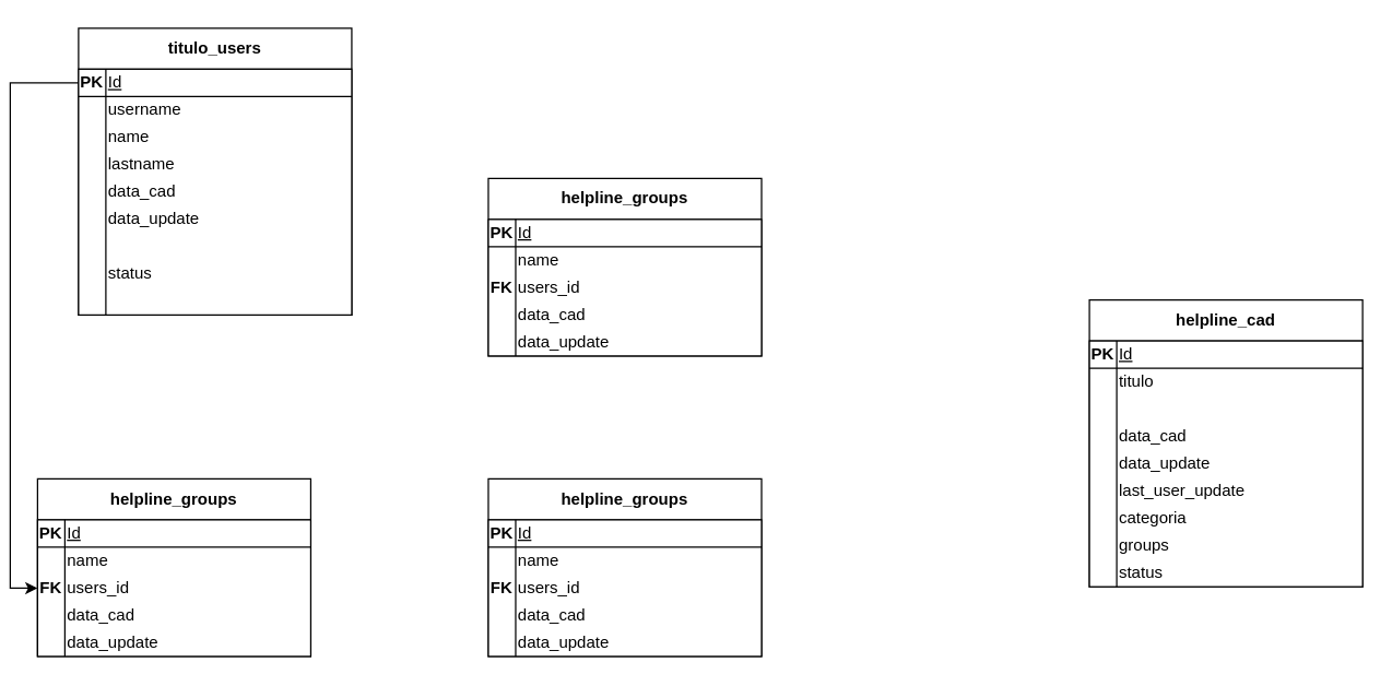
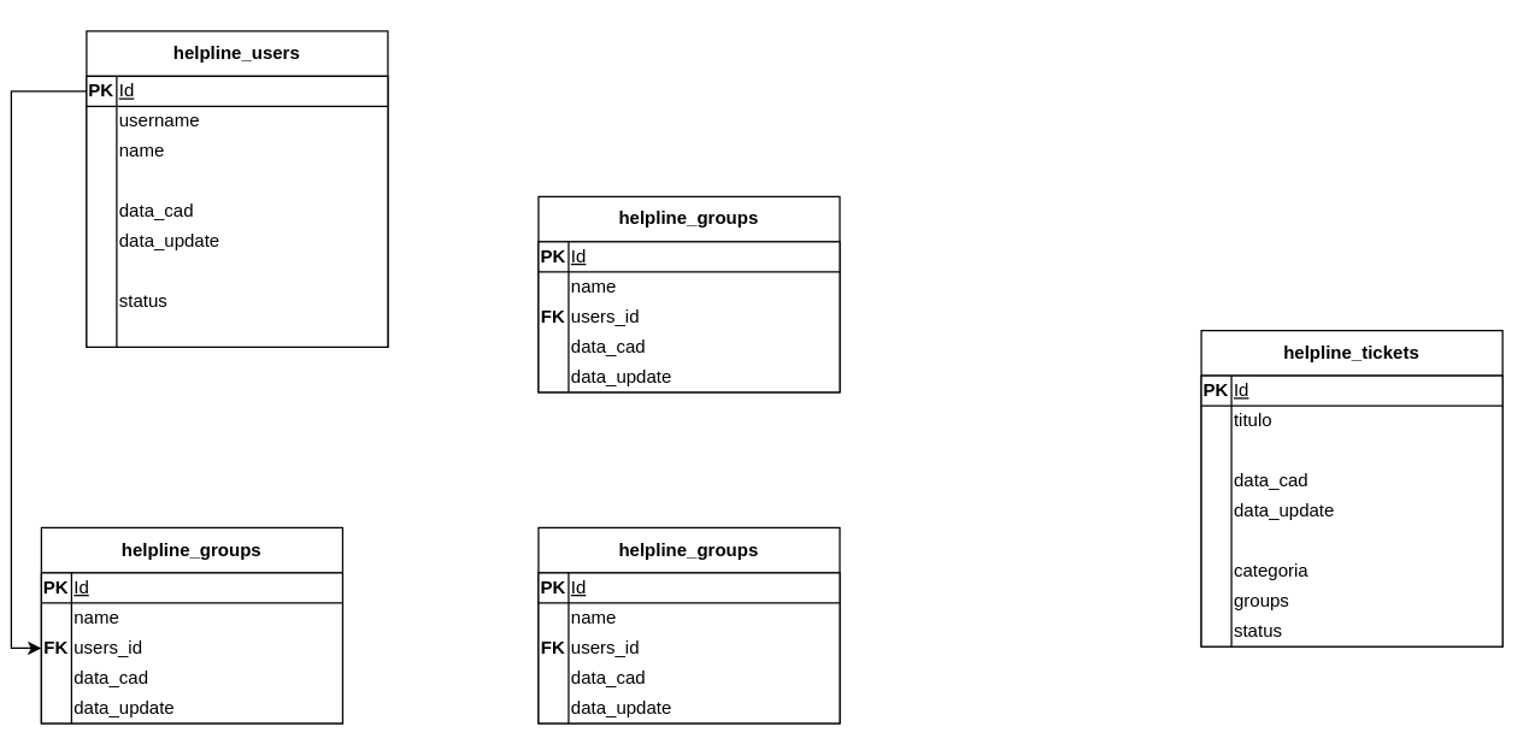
  <mxCell id="0" />
  <mxCell id="1" parent="0" />
- <mxCell id="2" value="helpline_cad" style="swimlane;whiteSpace=wrap;html=1;startSize=30;" vertex="1" parent="1"><mxGeometry x="790" y="219" width="200" height="210" as="geometry" /></mxCell>
+ <mxCell id="2" value="helpline_tickets" style="swimlane;whiteSpace=wrap;html=1;startSize=30;" vertex="1" parent="1"><mxGeometry x="790" y="219" width="200" height="210" as="geometry" /></mxCell>
  <mxCell id="3" value="" style="shape=internalStorage;whiteSpace=wrap;html=1;backgroundOutline=1;" vertex="1" parent="2"><mxGeometry y="30" width="200" height="180" as="geometry" /></mxCell>
  <mxCell id="4" value="Id" style="text;html=1;align=left;verticalAlign=middle;whiteSpace=wrap;rounded=0;fontStyle=4;" vertex="1" parent="2"><mxGeometry x="20" y="30" width="70" height="20" as="geometry" /></mxCell>
  <mxCell id="5" value="titulo" style="text;html=1;align=left;verticalAlign=middle;whiteSpace=wrap;rounded=0;" vertex="1" parent="2"><mxGeometry x="20" y="50" width="70" height="20" as="geometry" /></mxCell>
  <mxCell id="6" value="PK" style="text;html=1;align=center;verticalAlign=middle;whiteSpace=wrap;rounded=0;fontStyle=1;" vertex="1" parent="2"><mxGeometry y="30" width="20" height="20" as="geometry" /></mxCell>
  <mxCell id="7" value="data_cad" style="text;html=1;align=left;verticalAlign=middle;whiteSpace=wrap;rounded=0;" vertex="1" parent="2"><mxGeometry x="20" y="90" width="70" height="20" as="geometry" /></mxCell>
  <mxCell id="8" value="data_update" style="text;html=1;align=left;verticalAlign=middle;whiteSpace=wrap;rounded=0;" vertex="1" parent="2"><mxGeometry x="20" y="110" width="70" height="20" as="geometry" /></mxCell>
- <mxCell id="9" value="last_user_update" style="text;html=1;align=left;verticalAlign=middle;whiteSpace=wrap;rounded=0;" vertex="1" parent="2"><mxGeometry x="20" y="130" width="100" height="20" as="geometry" /></mxCell>
  <mxCell id="10" value="categoria" style="text;html=1;align=left;verticalAlign=middle;whiteSpace=wrap;rounded=0;" vertex="1" parent="2"><mxGeometry x="20" y="150" width="70" height="20" as="geometry" /></mxCell>
  <mxCell id="11" value="groups" style="text;html=1;align=left;verticalAlign=middle;whiteSpace=wrap;rounded=0;" vertex="1" parent="2"><mxGeometry x="20" y="170" width="70" height="20" as="geometry" /></mxCell>
  <mxCell id="12" value="status" style="text;html=1;align=left;verticalAlign=middle;whiteSpace=wrap;rounded=0;" vertex="1" parent="2"><mxGeometry x="20" y="190" width="70" height="20" as="geometry" /></mxCell>
- <mxCell id="13" value="titulo_users" style="swimlane;whiteSpace=wrap;html=1;startSize=30;" vertex="1" parent="1"><mxGeometry x="50" y="20" width="200" height="210" as="geometry" /></mxCell>
+ <mxCell id="13" value="helpline_users" style="swimlane;whiteSpace=wrap;html=1;startSize=30;" vertex="1" parent="1"><mxGeometry x="50" y="20" width="200" height="210" as="geometry" /></mxCell>
  <mxCell id="14" value="" style="shape=internalStorage;whiteSpace=wrap;html=1;backgroundOutline=1;" vertex="1" parent="13"><mxGeometry y="30" width="200" height="180" as="geometry" /></mxCell>
  <mxCell id="15" value="Id" style="text;html=1;align=left;verticalAlign=middle;whiteSpace=wrap;rounded=0;fontStyle=4;" vertex="1" parent="13"><mxGeometry x="20" y="30" width="180" height="20" as="geometry" /></mxCell>
  <mxCell id="16" value="username" style="text;html=1;align=left;verticalAlign=middle;whiteSpace=wrap;rounded=0;" vertex="1" parent="13"><mxGeometry x="20" y="50" width="70" height="20" as="geometry" /></mxCell>
  <mxCell id="17" value="name" style="text;html=1;align=left;verticalAlign=middle;whiteSpace=wrap;rounded=0;" vertex="1" parent="13"><mxGeometry x="20" y="70" width="70" height="20" as="geometry" /></mxCell>
  <mxCell id="18" value="PK" style="text;html=1;align=center;verticalAlign=middle;whiteSpace=wrap;rounded=0;fontStyle=1;" vertex="1" parent="13"><mxGeometry y="30" width="20" height="20" as="geometry" /></mxCell>
- <mxCell id="19" value="lastname" style="text;html=1;align=left;verticalAlign=middle;whiteSpace=wrap;rounded=0;" vertex="1" parent="13"><mxGeometry x="20" y="90" width="70" height="20" as="geometry" /></mxCell>
  <mxCell id="20" value="data_cad" style="text;html=1;align=left;verticalAlign=middle;whiteSpace=wrap;rounded=0;" vertex="1" parent="13"><mxGeometry x="20" y="110" width="70" height="20" as="geometry" /></mxCell>
  <mxCell id="21" value="data_update" style="text;html=1;align=left;verticalAlign=middle;whiteSpace=wrap;rounded=0;" vertex="1" parent="13"><mxGeometry x="20" y="130" width="100" height="20" as="geometry" /></mxCell>
  <mxCell id="22" value="status" style="text;html=1;align=left;verticalAlign=middle;whiteSpace=wrap;rounded=0;" vertex="1" parent="13"><mxGeometry x="20" y="170" width="70" height="20" as="geometry" /></mxCell>
  <mxCell id="23" value="helpline_groups" style="swimlane;whiteSpace=wrap;html=1;startSize=30;" vertex="1" parent="1"><mxGeometry x="20" y="350" width="200" height="130" as="geometry" /></mxCell>
  <mxCell id="24" value="" style="shape=internalStorage;whiteSpace=wrap;html=1;backgroundOutline=1;" vertex="1" parent="23"><mxGeometry y="30" width="200" height="100" as="geometry" /></mxCell>
  <mxCell id="25" value="Id" style="text;html=1;align=left;verticalAlign=middle;whiteSpace=wrap;rounded=0;fontStyle=4;" vertex="1" parent="23"><mxGeometry x="20" y="30" width="70" height="20" as="geometry" /></mxCell>
  <mxCell id="26" value="name" style="text;html=1;align=left;verticalAlign=middle;whiteSpace=wrap;rounded=0;" vertex="1" parent="23"><mxGeometry x="20" y="50" width="70" height="20" as="geometry" /></mxCell>
  <mxCell id="27" value="users_id" style="text;html=1;align=left;verticalAlign=middle;whiteSpace=wrap;rounded=0;" vertex="1" parent="23"><mxGeometry x="20" y="70" width="70" height="20" as="geometry" /></mxCell>
  <mxCell id="28" value="PK" style="text;html=1;align=center;verticalAlign=middle;whiteSpace=wrap;rounded=0;fontStyle=1;" vertex="1" parent="23"><mxGeometry y="30" width="20" height="20" as="geometry" /></mxCell>
  <mxCell id="29" value="data_cad" style="text;html=1;align=left;verticalAlign=middle;whiteSpace=wrap;rounded=0;" vertex="1" parent="23"><mxGeometry x="20" y="90" width="70" height="20" as="geometry" /></mxCell>
  <mxCell id="30" value="data_update" style="text;html=1;align=left;verticalAlign=middle;whiteSpace=wrap;rounded=0;" vertex="1" parent="23"><mxGeometry x="20" y="110" width="70" height="20" as="geometry" /></mxCell>
  <mxCell id="31" value="FK" style="text;html=1;align=center;verticalAlign=middle;whiteSpace=wrap;rounded=0;fontStyle=1;" vertex="1" parent="23"><mxGeometry y="70" width="20" height="20" as="geometry" /></mxCell>
  <mxCell id="32" style="edgeStyle=orthogonalEdgeStyle;rounded=0;orthogonalLoop=1;jettySize=auto;html=1;entryX=0;entryY=0.5;entryDx=0;entryDy=0;" edge="1" parent="1" source="18" target="31"><mxGeometry relative="1" as="geometry" /></mxCell>
  <mxCell id="33" value="helpline_groups" style="swimlane;whiteSpace=wrap;html=1;startSize=30;" vertex="1" parent="1"><mxGeometry x="350" y="350" width="200" height="130" as="geometry" /></mxCell>
  <mxCell id="34" value="" style="shape=internalStorage;whiteSpace=wrap;html=1;backgroundOutline=1;" vertex="1" parent="33"><mxGeometry y="30" width="200" height="100" as="geometry" /></mxCell>
  <mxCell id="35" value="Id" style="text;html=1;align=left;verticalAlign=middle;whiteSpace=wrap;rounded=0;fontStyle=4;" vertex="1" parent="33"><mxGeometry x="20" y="30" width="70" height="20" as="geometry" /></mxCell>
  <mxCell id="36" value="name" style="text;html=1;align=left;verticalAlign=middle;whiteSpace=wrap;rounded=0;" vertex="1" parent="33"><mxGeometry x="20" y="50" width="70" height="20" as="geometry" /></mxCell>
  <mxCell id="37" value="users_id" style="text;html=1;align=left;verticalAlign=middle;whiteSpace=wrap;rounded=0;" vertex="1" parent="33"><mxGeometry x="20" y="70" width="70" height="20" as="geometry" /></mxCell>
  <mxCell id="38" value="PK" style="text;html=1;align=center;verticalAlign=middle;whiteSpace=wrap;rounded=0;fontStyle=1;" vertex="1" parent="33"><mxGeometry y="30" width="20" height="20" as="geometry" /></mxCell>
  <mxCell id="39" value="data_cad" style="text;html=1;align=left;verticalAlign=middle;whiteSpace=wrap;rounded=0;" vertex="1" parent="33"><mxGeometry x="20" y="90" width="70" height="20" as="geometry" /></mxCell>
  <mxCell id="40" value="data_update" style="text;html=1;align=left;verticalAlign=middle;whiteSpace=wrap;rounded=0;" vertex="1" parent="33"><mxGeometry x="20" y="110" width="70" height="20" as="geometry" /></mxCell>
  <mxCell id="41" value="FK" style="text;html=1;align=center;verticalAlign=middle;whiteSpace=wrap;rounded=0;fontStyle=1;" vertex="1" parent="33"><mxGeometry y="70" width="20" height="20" as="geometry" /></mxCell>
  <mxCell id="42" value="helpline_groups" style="swimlane;whiteSpace=wrap;html=1;startSize=30;" vertex="1" parent="1"><mxGeometry x="350" y="130" width="200" height="130" as="geometry" /></mxCell>
  <mxCell id="43" value="" style="shape=internalStorage;whiteSpace=wrap;html=1;backgroundOutline=1;" vertex="1" parent="42"><mxGeometry y="30" width="200" height="100" as="geometry" /></mxCell>
  <mxCell id="44" value="Id" style="text;html=1;align=left;verticalAlign=middle;whiteSpace=wrap;rounded=0;fontStyle=4;" vertex="1" parent="42"><mxGeometry x="20" y="30" width="70" height="20" as="geometry" /></mxCell>
  <mxCell id="45" value="name" style="text;html=1;align=left;verticalAlign=middle;whiteSpace=wrap;rounded=0;" vertex="1" parent="42"><mxGeometry x="20" y="50" width="70" height="20" as="geometry" /></mxCell>
  <mxCell id="46" value="users_id" style="text;html=1;align=left;verticalAlign=middle;whiteSpace=wrap;rounded=0;" vertex="1" parent="42"><mxGeometry x="20" y="70" width="70" height="20" as="geometry" /></mxCell>
  <mxCell id="47" value="PK" style="text;html=1;align=center;verticalAlign=middle;whiteSpace=wrap;rounded=0;fontStyle=1;" vertex="1" parent="42"><mxGeometry y="30" width="20" height="20" as="geometry" /></mxCell>
  <mxCell id="48" value="data_cad" style="text;html=1;align=left;verticalAlign=middle;whiteSpace=wrap;rounded=0;" vertex="1" parent="42"><mxGeometry x="20" y="90" width="70" height="20" as="geometry" /></mxCell>
  <mxCell id="49" value="data_update" style="text;html=1;align=left;verticalAlign=middle;whiteSpace=wrap;rounded=0;" vertex="1" parent="42"><mxGeometry x="20" y="110" width="70" height="20" as="geometry" /></mxCell>
  <mxCell id="50" value="FK" style="text;html=1;align=center;verticalAlign=middle;whiteSpace=wrap;rounded=0;fontStyle=1;" vertex="1" parent="42"><mxGeometry y="70" width="20" height="20" as="geometry" /></mxCell>
